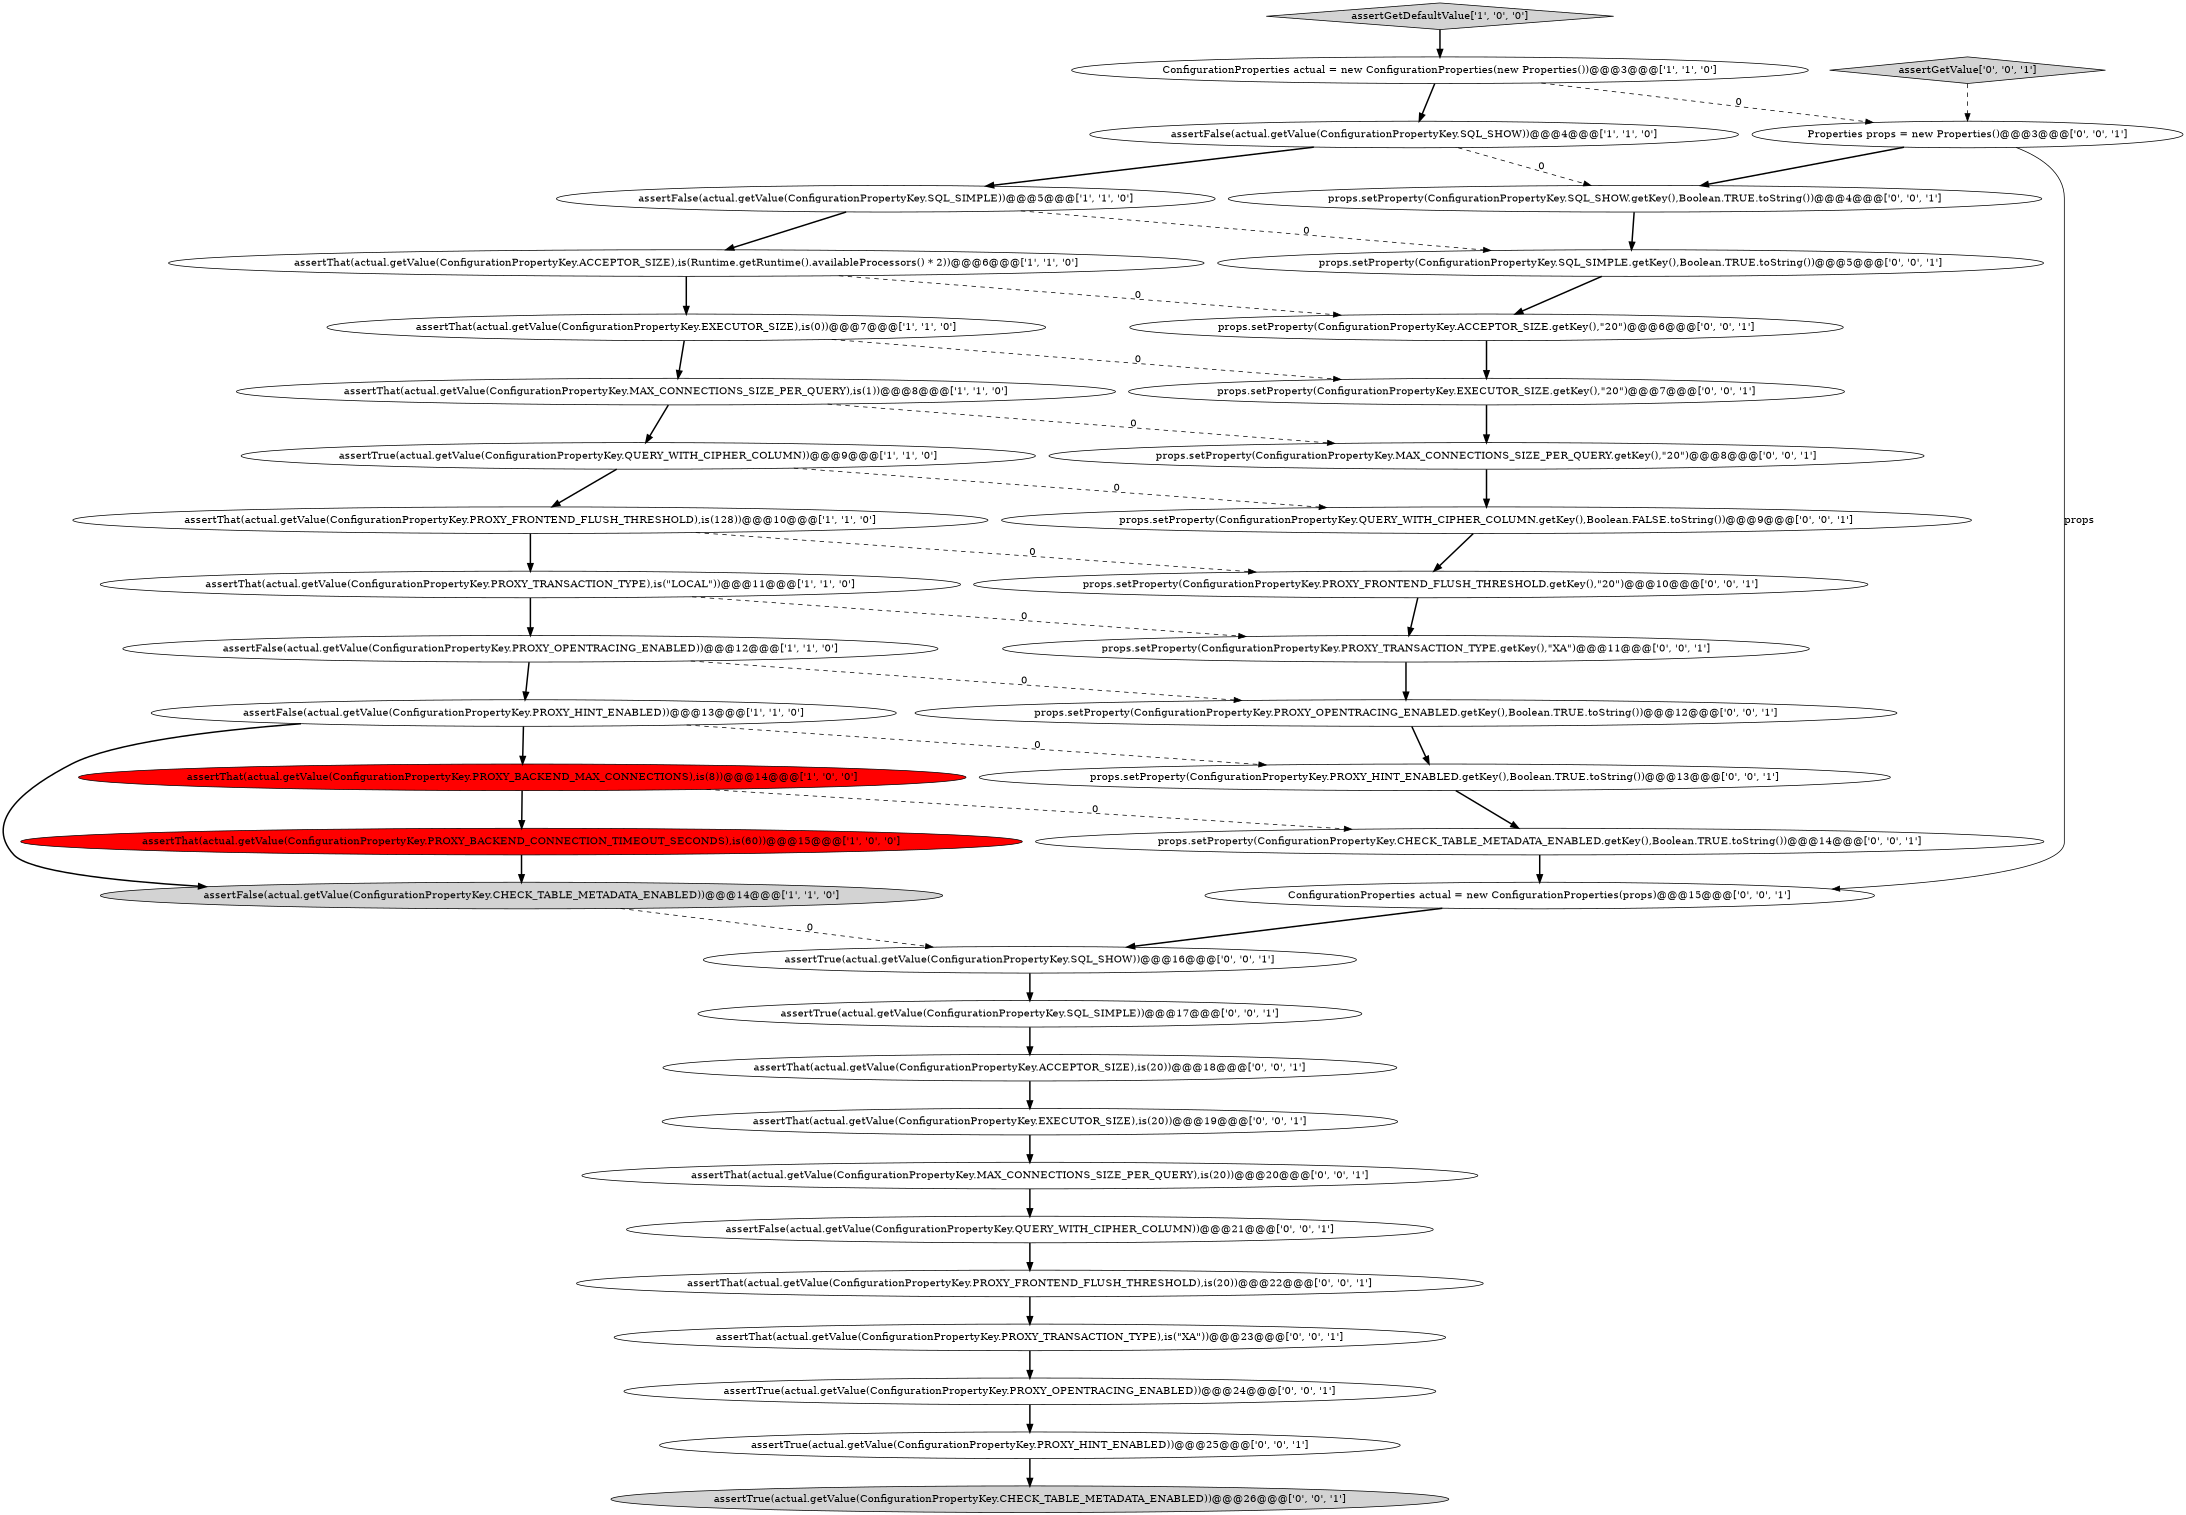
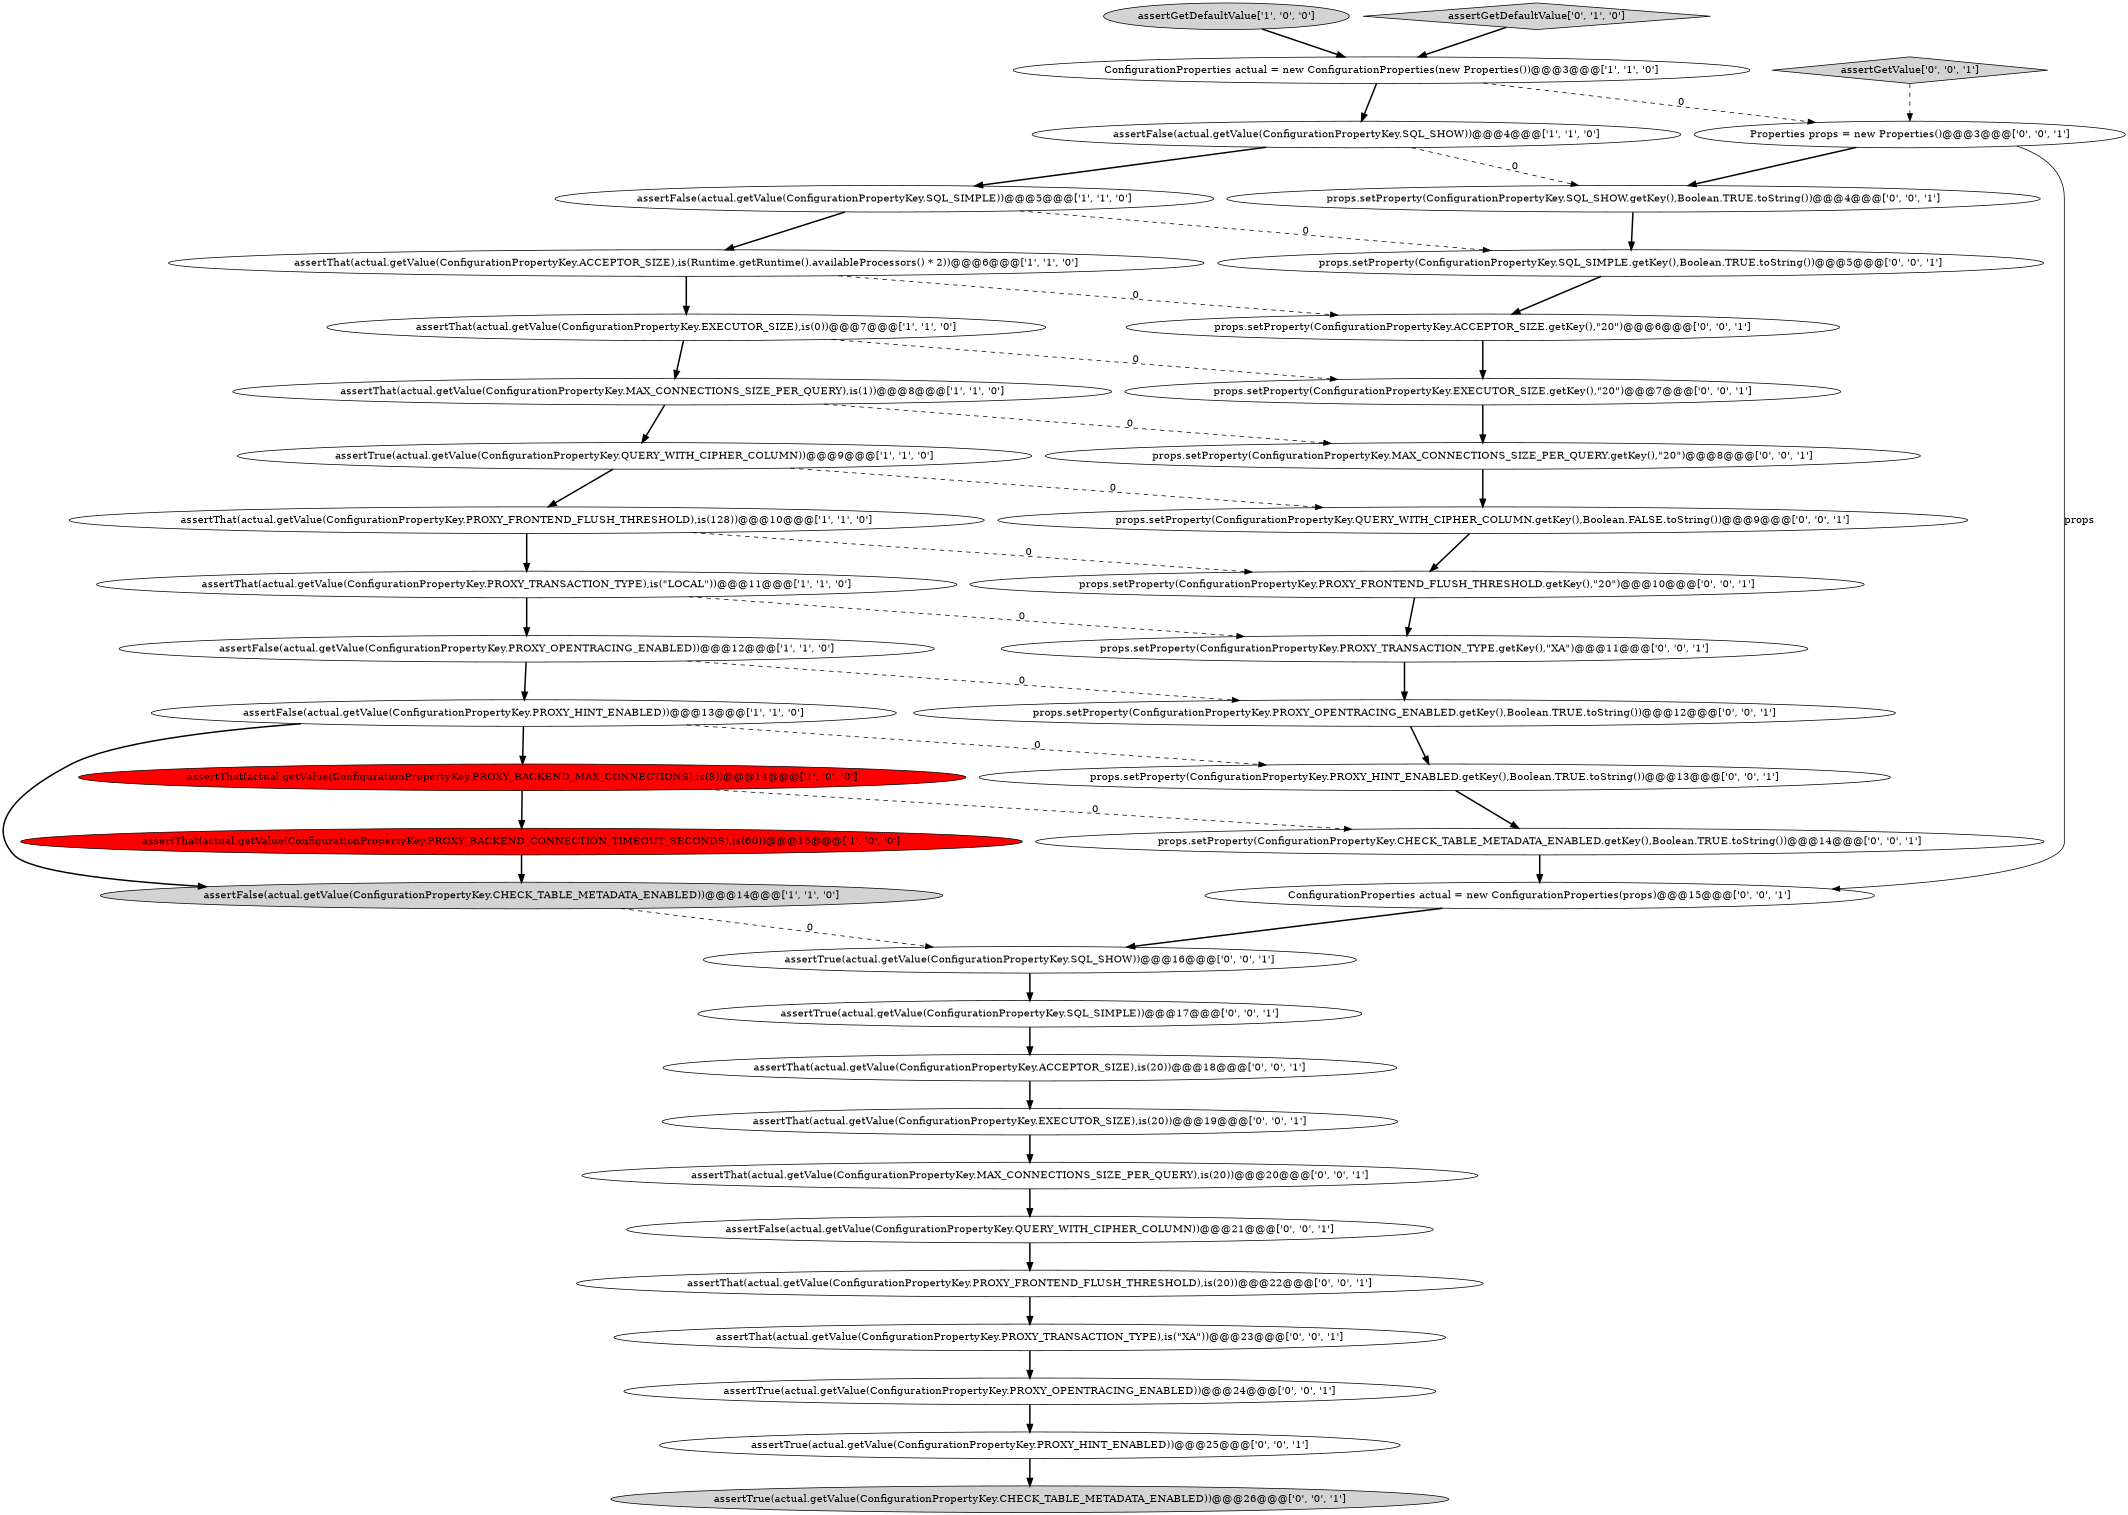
  digraph {
    node [fillcolor=white shape=ellipse style=filled]
    edge [style=bold]
    n1 [label="props.setProperty(ConfigurationPropertyKey.ACCEPTOR_SIZE.getKey(),\"20\")@@@6@@@['0', '0', '1']"]
    n2 [label="props.setProperty(ConfigurationPropertyKey.EXECUTOR_SIZE.getKey(),\"20\")@@@7@@@['0', '0', '1']"]
    n3 [label="props.setProperty(ConfigurationPropertyKey.MAX_CONNECTIONS_SIZE_PER_QUERY.getKey(),\"20\")@@@8@@@['0', '0', '1']"]
    n4 [label="assertTrue(actual.getValue(ConfigurationPropertyKey.SQL_SHOW))@@@16@@@['0', '0', '1']"]
    n5 [label="assertTrue(actual.getValue(ConfigurationPropertyKey.SQL_SIMPLE))@@@17@@@['0', '0', '1']"]
    n6 [label="assertThat(actual.getValue(ConfigurationPropertyKey.ACCEPTOR_SIZE),is(20))@@@18@@@['0', '0', '1']"]
    n7 [fillcolor=lightgray label="assertFalse(actual.getValue(ConfigurationPropertyKey.CHECK_TABLE_METADATA_ENABLED))@@@14@@@['1', '1', '0']"]
    n8 [label="ConfigurationProperties actual = new ConfigurationProperties(new Properties())@@@3@@@['1', '1', '0']"]
    n9 [label="Properties props = new Properties()@@@3@@@['0', '0', '1']"]
    n10 [label="assertFalse(actual.getValue(ConfigurationPropertyKey.SQL_SHOW))@@@4@@@['1', '1', '0']"]
    n11 [label="props.setProperty(ConfigurationPropertyKey.SQL_SHOW.getKey(),Boolean.TRUE.toString())@@@4@@@['0', '0', '1']"]
    n12 [label="ConfigurationProperties actual = new ConfigurationProperties(props)@@@15@@@['0', '0', '1']"]
    n13 [label="assertFalse(actual.getValue(ConfigurationPropertyKey.SQL_SIMPLE))@@@5@@@['1', '1', '0']"]
    n14 [label="assertThat(actual.getValue(ConfigurationPropertyKey.PROXY_FRONTEND_FLUSH_THRESHOLD),is(128))@@@10@@@['1', '1', '0']"]
    n15 [label="props.setProperty(ConfigurationPropertyKey.PROXY_FRONTEND_FLUSH_THRESHOLD.getKey(),\"20\")@@@10@@@['0', '0', '1']"]
    n16 [label="assertThat(actual.getValue(ConfigurationPropertyKey.PROXY_TRANSACTION_TYPE),is(\"LOCAL\"))@@@11@@@['1', '1', '0']"]
    n17 [label="props.setProperty(ConfigurationPropertyKey.PROXY_TRANSACTION_TYPE.getKey(),\"XA\")@@@11@@@['0', '0', '1']"]
    n18 [label="assertFalse(actual.getValue(ConfigurationPropertyKey.PROXY_OPENTRACING_ENABLED))@@@12@@@['1', '1', '0']"]
    n19 [label="props.setProperty(ConfigurationPropertyKey.SQL_SIMPLE.getKey(),Boolean.TRUE.toString())@@@5@@@['0', '0', '1']"]
    n20 [label="assertThat(actual.getValue(ConfigurationPropertyKey.ACCEPTOR_SIZE),is(Runtime.getRuntime().availableProcessors() * 2))@@@6@@@['1', '1', '0']"]
    n21 [label="props.setProperty(ConfigurationPropertyKey.PROXY_OPENTRACING_ENABLED.getKey(),Boolean.TRUE.toString())@@@12@@@['0', '0', '1']"]
    n22 [label="assertThat(actual.getValue(ConfigurationPropertyKey.MAX_CONNECTIONS_SIZE_PER_QUERY),is(20))@@@20@@@['0', '0', '1']"]
    n23 [label="assertFalse(actual.getValue(ConfigurationPropertyKey.QUERY_WITH_CIPHER_COLUMN))@@@21@@@['0', '0', '1']"]
    n24 [label="assertThat(actual.getValue(ConfigurationPropertyKey.PROXY_FRONTEND_FLUSH_THRESHOLD),is(20))@@@22@@@['0', '0', '1']"]
    n25 [label="props.setProperty(ConfigurationPropertyKey.PROXY_HINT_ENABLED.getKey(),Boolean.TRUE.toString())@@@13@@@['0', '0', '1']"]
    n26 [label="props.setProperty(ConfigurationPropertyKey.CHECK_TABLE_METADATA_ENABLED.getKey(),Boolean.TRUE.toString())@@@14@@@['0', '0', '1']"]
    n27 [label="props.setProperty(ConfigurationPropertyKey.QUERY_WITH_CIPHER_COLUMN.getKey(),Boolean.FALSE.toString())@@@9@@@['0', '0', '1']"]
    n28 [label="assertThat(actual.getValue(ConfigurationPropertyKey.EXECUTOR_SIZE),is(20))@@@19@@@['0', '0', '1']"]
    n29 [label="assertThat(actual.getValue(ConfigurationPropertyKey.MAX_CONNECTIONS_SIZE_PER_QUERY),is(1))@@@8@@@['1', '1', '0']"]
    n30 [label="assertTrue(actual.getValue(ConfigurationPropertyKey.QUERY_WITH_CIPHER_COLUMN))@@@9@@@['1', '1', '0']"]
    n31 [label="assertThat(actual.getValue(ConfigurationPropertyKey.PROXY_TRANSACTION_TYPE),is(\"XA\"))@@@23@@@['0', '0', '1']"]
    n32 [fillcolor=red label="assertThat(actual.getValue(ConfigurationPropertyKey.PROXY_BACKEND_MAX_CONNECTIONS),is(8))@@@14@@@['1', '0', '0']"]
    n33 [fillcolor=red label="assertThat(actual.getValue(ConfigurationPropertyKey.PROXY_BACKEND_CONNECTION_TIMEOUT_SECONDS),is(60))@@@15@@@['1', '0', '0']"]
    n34 [label="assertThat(actual.getValue(ConfigurationPropertyKey.EXECUTOR_SIZE),is(0))@@@7@@@['1', '1', '0']"]
    n35 [fillcolor=lightgray label="assertTrue(actual.getValue(ConfigurationPropertyKey.CHECK_TABLE_METADATA_ENABLED))@@@26@@@['0', '0', '1']"]
    n36 [label="assertTrue(actual.getValue(ConfigurationPropertyKey.PROXY_OPENTRACING_ENABLED))@@@24@@@['0', '0', '1']"]
    n37 [label="assertTrue(actual.getValue(ConfigurationPropertyKey.PROXY_HINT_ENABLED))@@@25@@@['0', '0', '1']"]
    n38 [label="assertFalse(actual.getValue(ConfigurationPropertyKey.PROXY_HINT_ENABLED))@@@13@@@['1', '1', '0']"]
    n39 [fillcolor=lightgray label="assertGetValue['0', '0', '1']" shape=diamond]
-   n40 [fillcolor=lightgray label="assertGetDefaultValue['1', '0', '0']" shape=diamond]
+   n40 [fillcolor=lightgray label="assertGetDefaultValue['1', '0', '0']"]
+   n41 [fillcolor=lightgray label="assertGetDefaultValue['0', '1', '0']" shape=diamond]
    n1 -> n2
    n2 -> n3
    n3 -> n27
    n4 -> n5
    n5 -> n6
    n6 -> n28
    n7 -> n4 [label=0 style=dashed]
    n8 -> n9 [label=0 style=dashed]
    n8 -> n10
    n9 -> n11
    n9 -> n12 [label=props style=solid]
    n10 -> n11 [label=0 style=dashed]
    n10 -> n13
    n11 -> n19
    n12 -> n4
    n13 -> n19 [label=0 style=dashed]
    n13 -> n20
    n14 -> n15 [label=0 style=dashed]
    n14 -> n16
    n15 -> n17
    n16 -> n17 [label=0 style=dashed]
    n16 -> n18
    n17 -> n21
    n18 -> n21 [label=0 style=dashed]
    n18 -> n38
    n19 -> n1
    n20 -> n1 [label=0 style=dashed]
    n20 -> n34
    n21 -> n25
    n22 -> n23
    n23 -> n24
    n24 -> n31
    n25 -> n26
    n26 -> n12
    n27 -> n15
    n28 -> n22
    n29 -> n3 [label=0 style=dashed]
    n29 -> n30
    n30 -> n14
    n30 -> n27 [label=0 style=dashed]
    n31 -> n36
    n32 -> n26 [label=0 style=dashed]
    n32 -> n33
    n33 -> n7
    n34 -> n2 [label=0 style=dashed]
    n34 -> n29
    n36 -> n37
    n37 -> n35
    n38 -> n7
    n38 -> n25 [label=0 style=dashed]
    n38 -> n32
    n39 -> n9 [style=dashed]
    n40 -> n8
+   n41 -> n8
  }
